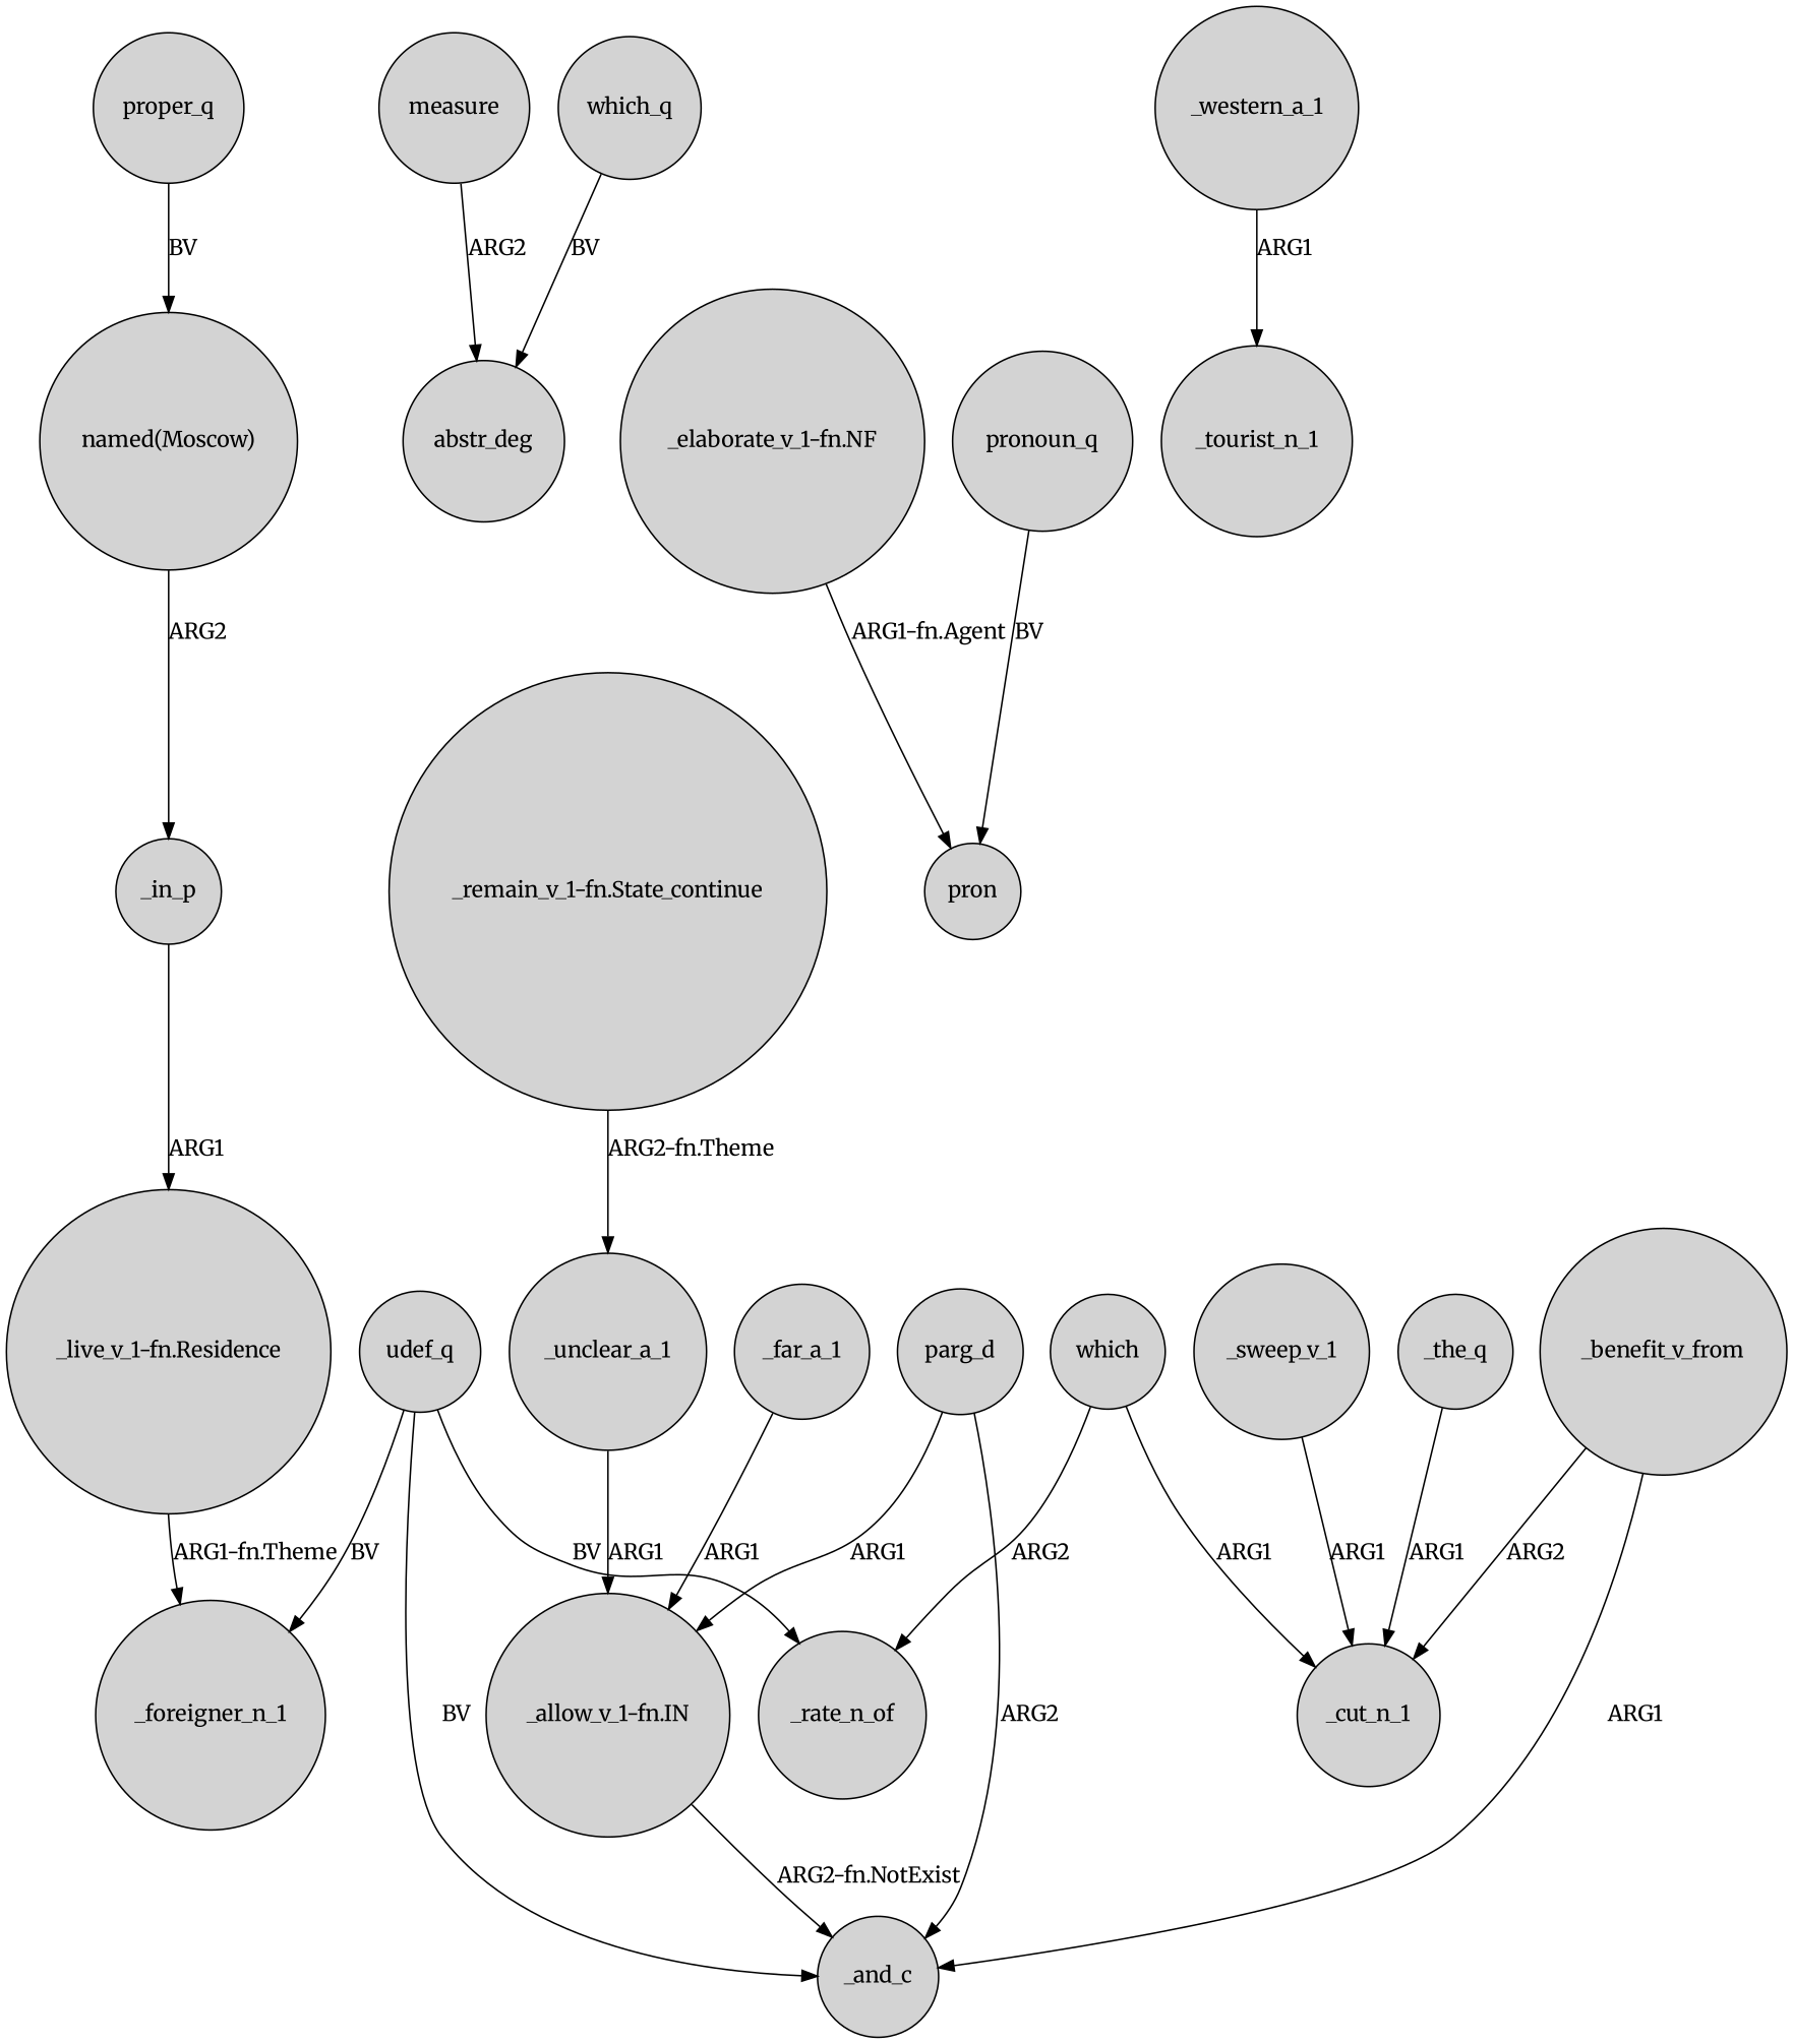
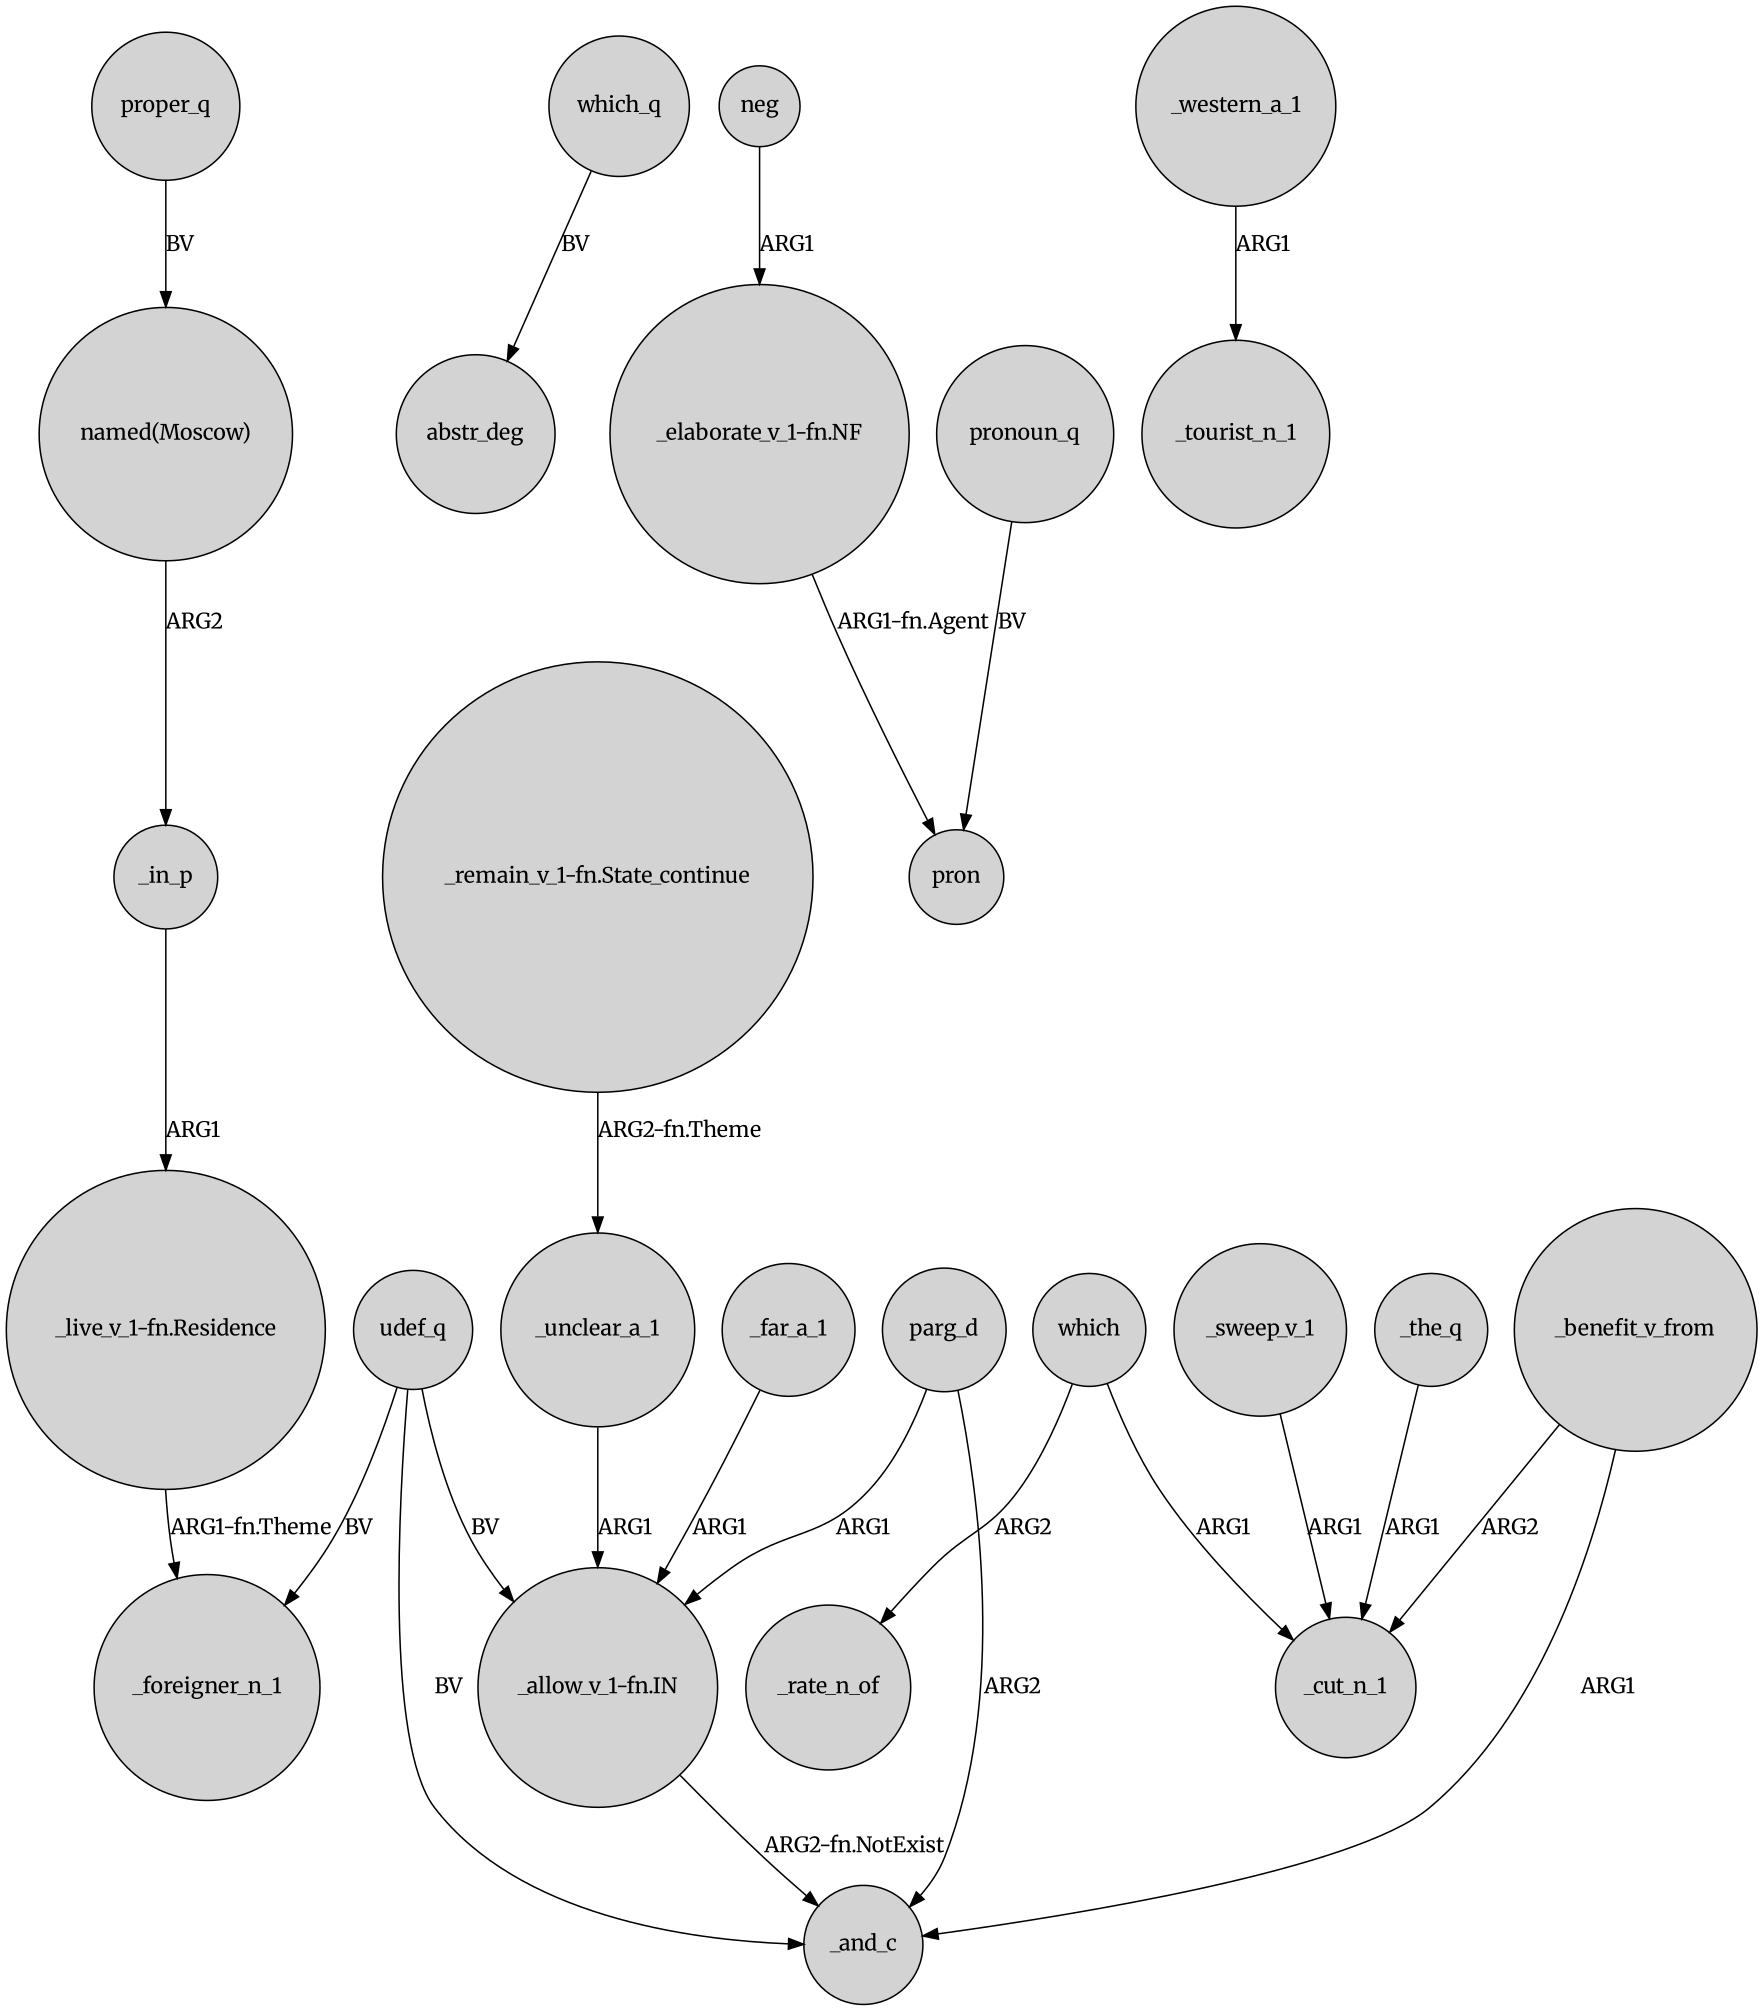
  digraph {
    fontname=Merriweather
    node [fontname=Merriweather shape=circle style=filled]
    edge [fontname=Merriweather]
    proper_q
    "named(Moscow)"
    _in_p
-   measure
    abstr_deg
    _far_a_1
    "_allow_v_1-fn.IN"
    "_live_v_1-fn.Residence"
    _foreigner_n_1
+   neg
    "_elaborate_v_1-fn.NF"
    pron
    _benefit_v_from
    _and_c
    _cut_n_1
    _the_q
    udef_q
    _rate_n_of
    _unclear_a_1
    parg_d
    pronoun_q
    n22 [label=which]
    "_remain_v_1-fn.State_continue"
    which_q
    _sweep_v_1
    _western_a_1
    _tourist_n_1
    proper_q -> "named(Moscow)" [label=BV]
    "named(Moscow)" -> _in_p [label=ARG2]
    _in_p -> "_live_v_1-fn.Residence" [label=ARG1]
-   measure -> abstr_deg [label=ARG2]
    _far_a_1 -> "_allow_v_1-fn.IN" [label=ARG1]
    "_allow_v_1-fn.IN" -> _and_c [label="ARG2-fn.NotExist"]
    "_live_v_1-fn.Residence" -> _foreigner_n_1 [label="ARG1-fn.Theme"]
+   neg -> "_elaborate_v_1-fn.NF" [label=ARG1]
    "_elaborate_v_1-fn.NF" -> pron [label="ARG1-fn.Agent"]
    _benefit_v_from -> _and_c [label=ARG1]
    _benefit_v_from -> _cut_n_1 [label=ARG2]
    _the_q -> _cut_n_1 [label=ARG1]
    udef_q -> _foreigner_n_1 [label=BV]
    udef_q -> _and_c [label=BV]
-   udef_q -> _rate_n_of [label=BV]
+   udef_q -> "_allow_v_1-fn.IN" [label=BV]
    _unclear_a_1 -> "_allow_v_1-fn.IN" [label=ARG1]
    parg_d -> "_allow_v_1-fn.IN" [label=ARG1]
    parg_d -> _and_c [label=ARG2]
    pronoun_q -> pron [label=BV]
    n22 -> _cut_n_1 [label=ARG1]
    n22 -> _rate_n_of [label=ARG2]
    "_remain_v_1-fn.State_continue" -> _unclear_a_1 [label="ARG2-fn.Theme"]
    which_q -> abstr_deg [label=BV]
    _sweep_v_1 -> _cut_n_1 [label=ARG1]
    _western_a_1 -> _tourist_n_1 [label=ARG1]
  }
